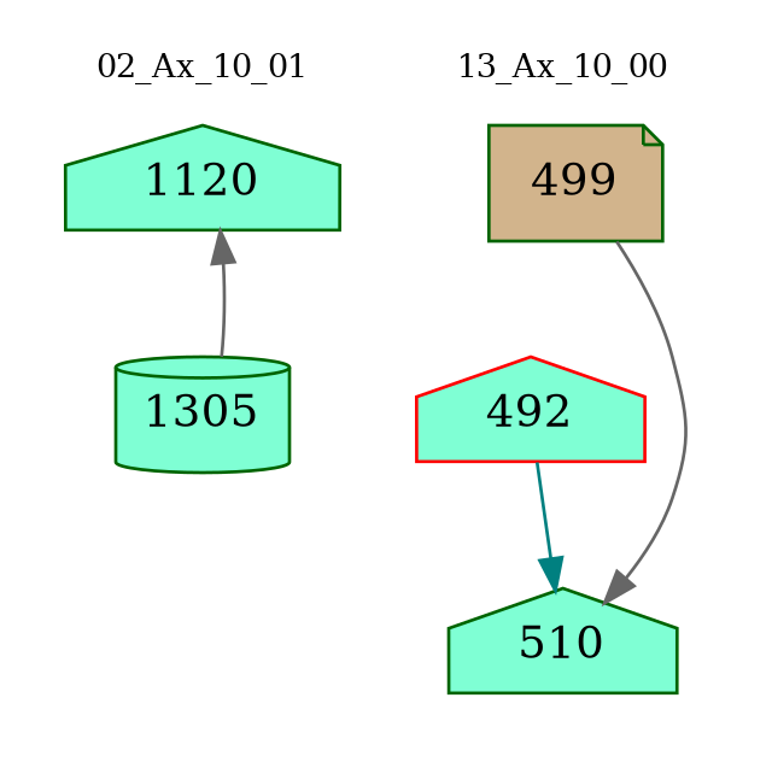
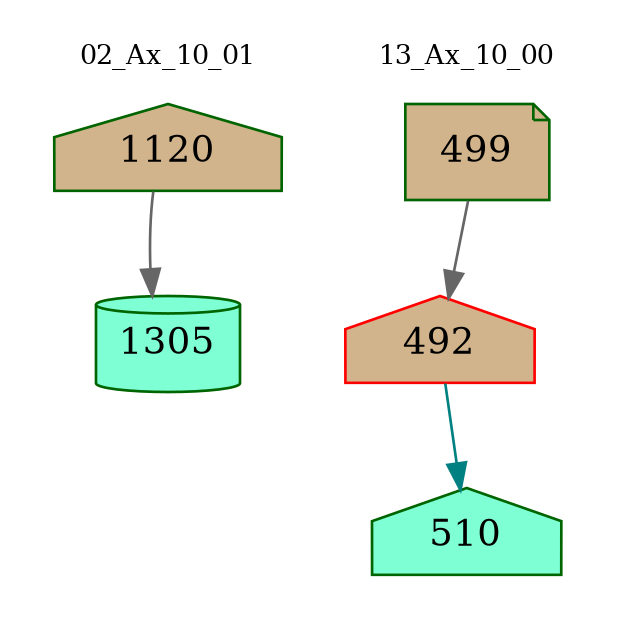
  digraph {
    node [color=darkgreen fillcolor=tan shape=house style=filled]
    edge [color=gray40]
-   n1 [fillcolor=aquamarine label=1120]
+   n1 [label=1120]
    n2 [fillcolor=aquamarine label=1305 shape=cylinder]
    n3 [label=499 shape=note]
-   n4 [color=red fillcolor=aquamarine label=492]
+   n4 [color=red label=492]
    n5 [fillcolor=aquamarine label=510]
    subgraph cluster_1 {
      color=white
      fontsize=10
      label="02_Ax_10_01"
      n1
      n2
    }
    subgraph cluster_2 {
      color=white
      fontsize=10
      label="13_Ax_10_00"
      n3
      n4
      n5
    }
-   n2 -> n1
-   n3 -> n5
+   n1 -> n2
+   n3 -> n4
    n4 -> n5 [color=teal]
  }
